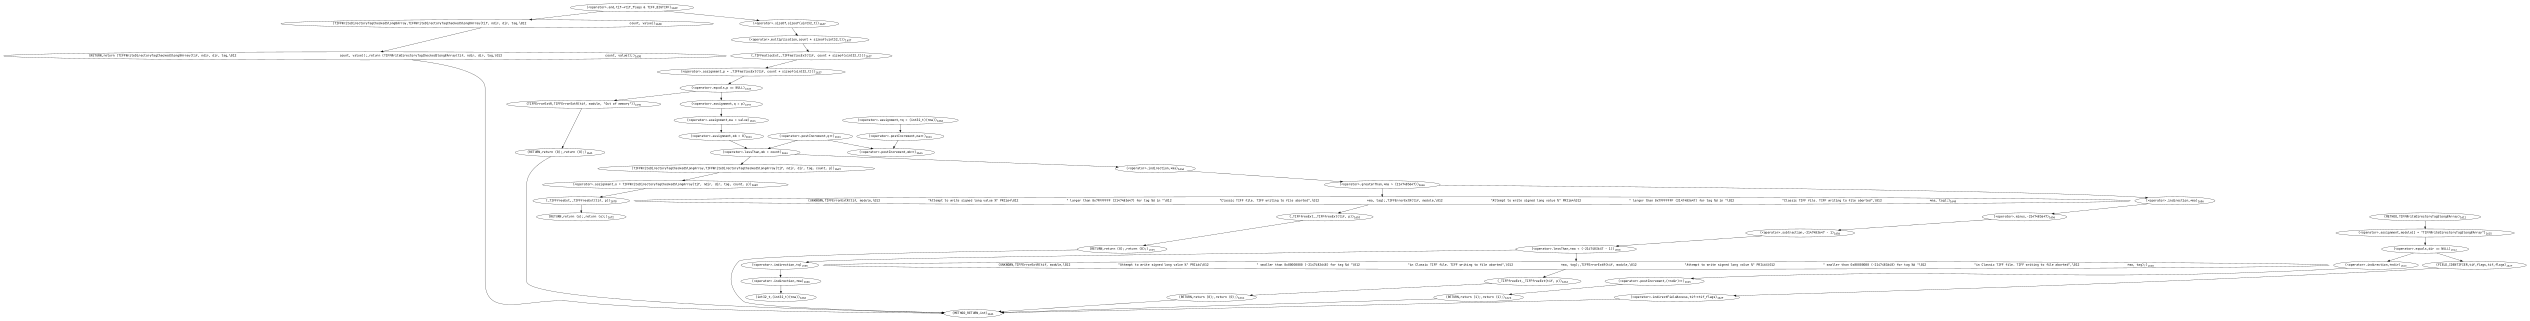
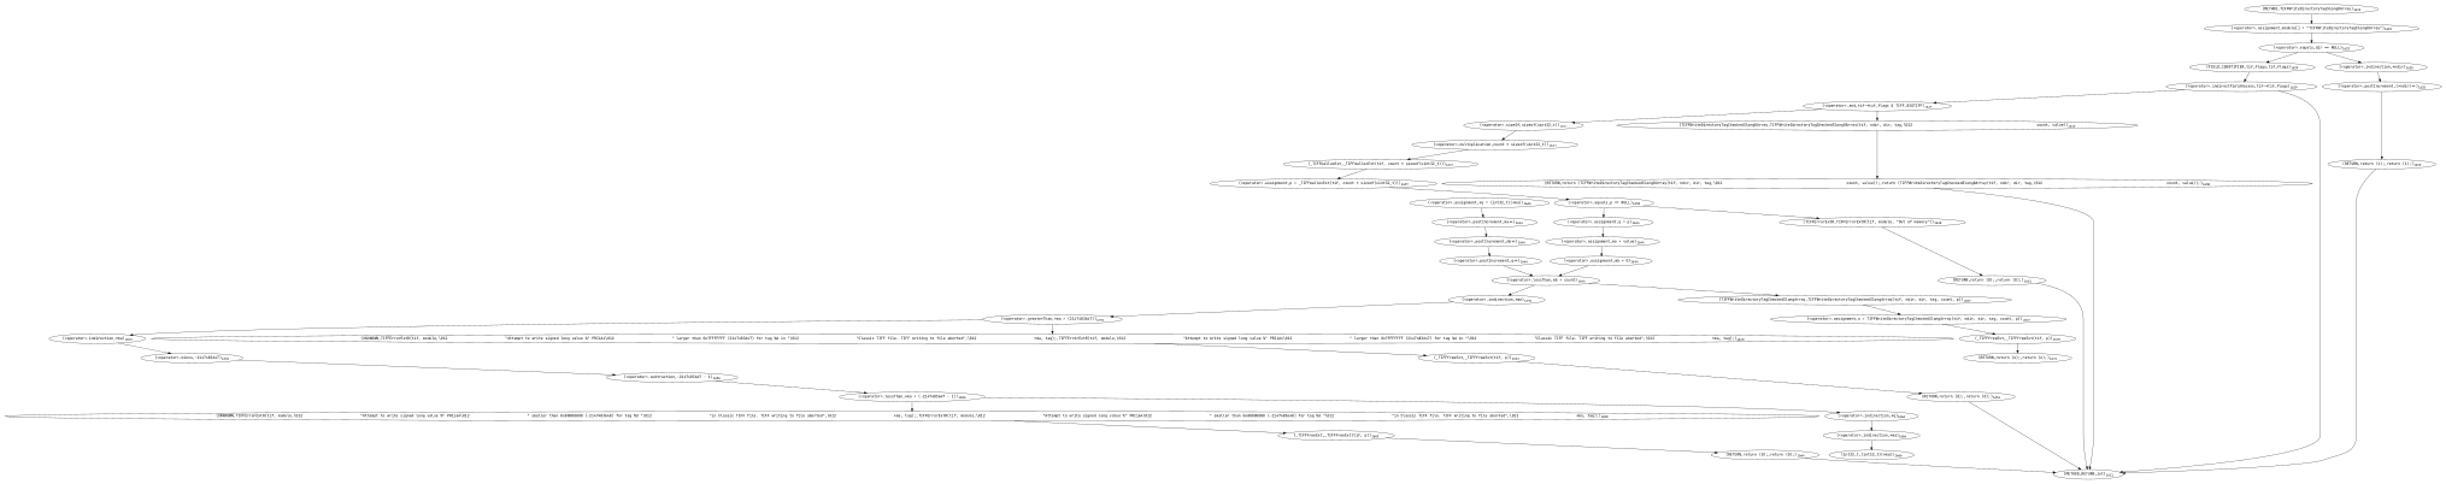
  digraph {
    fontname="JetBrains Mono"
    node [fontname="JetBrains Mono"]
    edge [fontname="JetBrains Mono"]
    n1 [label=<(&lt;operator&gt;.assignment,module[] = &quot;TIFFWriteDirectoryTagSlong8Array&quot;)<SUB>1615</SUB>>]
    n2 [label=<(&lt;operator&gt;.equals,dir == NULL)<SUB>1623</SUB>>]
    n3 [label=<(&lt;operator&gt;.indirection,*ndir)<SUB>1625</SUB>>]
    n4 [label=<(FIELD_IDENTIFIER,tif_flags,tif_flags)<SUB>1629</SUB>>]
    n5 [label=<(&lt;operator&gt;.assignment,p = _TIFFmallocExt(tif, count * sizeof(uint32_t)))<SUB>1637</SUB>>]
    n6 [label=<(&lt;operator&gt;.equals,p == NULL)<SUB>1638</SUB>>]
    n7 [label=<(TIFFErrorExtR,TIFFErrorExtR(tif, module, &quot;Out of memory&quot;))<SUB>1640</SUB>>]
    n8 [label=<(&lt;operator&gt;.assignment,q = p)<SUB>1644</SUB>>]
    n9 [label=<(&lt;operator&gt;.assignment,o = TIFFWriteDirectoryTagCheckedSlongArray(tif, ndir, dir, tag, count, p))<SUB>1669</SUB>>]
    n10 [label=<(_TIFFfreeExt,_TIFFfreeExt(tif, p))<SUB>1670</SUB>>]
    n11 [label=<(RETURN,return (o);,return (o);)<SUB>1672</SUB>>]
    n12 [label=<(METHOD_RETURN,int)<SUB>1611</SUB>>]
    n13 [label=<(&lt;operator&gt;.postIncrement,(*ndir)++)<SUB>1625</SUB>>]
    n14 [label=<(&lt;operator&gt;.indirectFieldAccess,tif-&gt;tif_flags)<SUB>1629</SUB>>]
    n15 [label=<(&lt;operator&gt;.and,tif-&gt;tif_flags &amp; TIFF_BIGTIFF)<SUB>1629</SUB>>]
    n16 [label=<(TIFFWriteDirectoryTagCheckedSlong8Array,TIFFWriteDirectoryTagCheckedSlong8Array(tif, ndir, dir, tag,\012                                                        count, value))<SUB>1630</SUB>>]
    n17 [label=<(&lt;operator&gt;.sizeOf,sizeof(uint32_t))<SUB>1637</SUB>>]
    n18 [label=<(RETURN,return (TIFFWriteDirectoryTagCheckedSlong8Array(tif, ndir, dir, tag,\012                                                        count, value));,return (TIFFWriteDirectoryTagCheckedSlong8Array(tif, ndir, dir, tag,\012                                                        count, value));)<SUB>1630</SUB>>]
    n19 [label=<(&lt;operator&gt;.multiplication,count * sizeof(uint32_t))<SUB>1637</SUB>>]
    n20 [label=<(_TIFFmallocExt,_TIFFmallocExt(tif, count * sizeof(uint32_t)))<SUB>1637</SUB>>]
    n21 [label=<(RETURN,return (0);,return (0);)<SUB>1641</SUB>>]
    n22 [label=<(&lt;operator&gt;.assignment,ma = value)<SUB>1644</SUB>>]
    n23 [label=<(&lt;operator&gt;.lessThan,mb &lt; count)<SUB>1644</SUB>>]
    n24 [label=<(TIFFWriteDirectoryTagCheckedSlongArray,TIFFWriteDirectoryTagCheckedSlongArray(tif, ndir, dir, tag, count, p))<SUB>1669</SUB>>]
    n25 [label=<(&lt;operator&gt;.indirection,*ma)<SUB>1646</SUB>>]
    n26 [label=<(&lt;operator&gt;.greaterThan,*ma &gt; (2147483647))<SUB>1646</SUB>>]
    n27 [label=<(RETURN,return (1);,return (1);)<SUB>1626</SUB>>]
    n28 [label=<(&lt;operator&gt;.postIncrement,ma++)<SUB>1644</SUB>>]
    n29 [label=<(&lt;operator&gt;.postIncrement,mb++)<SUB>1644</SUB>>]
    n30 [label=<(&lt;operator&gt;.postIncrement,q++)<SUB>1644</SUB>>]
    n31 [label=<(&lt;operator&gt;.assignment,*q = (int32_t)(*ma))<SUB>1666</SUB>>]
    n32 [label=<(&lt;operator&gt;.assignment,mb = 0)<SUB>1644</SUB>>]
    n33 [label=<(UNKNOWN,TIFFErrorExtR(tif, module,\012                          &quot;Attempt to write signed long value %&quot; PRIi64\012                          &quot; larger than 0x7FFFFFFF (2147483647) for tag %d in &quot;\012                          &quot;Classic TIFF file. TIFF writing to file aborted&quot;,\012                          *ma, tag);,TIFFErrorExtR(tif, module,\012                          &quot;Attempt to write signed long value %&quot; PRIi64\012                          &quot; larger than 0x7FFFFFFF (2147483647) for tag %d in &quot;\012                          &quot;Classic TIFF file. TIFF writing to file aborted&quot;,\012                          *ma, tag);)<SUB>1648</SUB>>]
    n34 [label=<(&lt;operator&gt;.indirection,*ma)<SUB>1656</SUB>>]
    n35 [label=<(_TIFFfreeExt,_TIFFfreeExt(tif, p))<SUB>1653</SUB>>]
    n36 [label=<(&lt;operator&gt;.minus,-2147483647)<SUB>1656</SUB>>]
    n37 [label=<(&lt;operator&gt;.indirection,*q)<SUB>1666</SUB>>]
    n38 [label=<(&lt;operator&gt;.indirection,*ma)<SUB>1666</SUB>>]
    n39 [label=<(int32_t,(int32_t)(*ma))<SUB>1666</SUB>>]
    n40 [label=<(RETURN,return (0);,return (0);)<SUB>1654</SUB>>]
    n41 [label=<(&lt;operator&gt;.lessThan,*ma &lt; (-2147483647 - 1))<SUB>1656</SUB>>]
    n42 [label=<(UNKNOWN,TIFFErrorExtR(tif, module,\012                          &quot;Attempt to write signed long value %&quot; PRIi64\012                          &quot; smaller than 0x80000000 (-2147483648) for tag %d &quot;\012                          &quot;in Classic TIFF file. TIFF writing to file aborted&quot;,\012                          *ma, tag);,TIFFErrorExtR(tif, module,\012                          &quot;Attempt to write signed long value %&quot; PRIi64\012                          &quot; smaller than 0x80000000 (-2147483648) for tag %d &quot;\012                          &quot;in Classic TIFF file. TIFF writing to file aborted&quot;,\012                          *ma, tag);)<SUB>1658</SUB>>]
    n43 [label=<(_TIFFfreeExt,_TIFFfreeExt(tif, p))<SUB>1663</SUB>>]
    n44 [label=<(&lt;operator&gt;.subtraction,-2147483647 - 1)<SUB>1656</SUB>>]
    n45 [label=<(RETURN,return (0);,return (0);)<SUB>1664</SUB>>]
    n46 [label=<(METHOD,TIFFWriteDirectoryTagSlong8Array)<SUB>1611</SUB>>]
    n1 -> n2
    n2 -> n3
    n2 -> n4
    n3 -> n13
    n4 -> n14
    n5 -> n6
    n6 -> n7
    n6 -> n8
    n7 -> n21
    n8 -> n22
    n9 -> n10
    n10 -> n11
    n13 -> n27
    n14 -> n12
+   n14 -> n15
    n15 -> n16
    n15 -> n17
    n16 -> n18
    n17 -> n19
    n18 -> n12
    n19 -> n20
    n20 -> n5
    n21 -> n12
    n22 -> n32
    n23 -> n24
    n23 -> n25
    n24 -> n9
    n25 -> n26
    n26 -> n33
    n26 -> n34
    n27 -> n12
    n28 -> n29
-   n30 -> n29
+   n29 -> n30
    n30 -> n23
    n31 -> n28
    n32 -> n23
    n33 -> n35
    n34 -> n36
    n35 -> n40
    n36 -> n44
    n37 -> n38
    n38 -> n39
    n40 -> n12
    n41 -> n37
    n41 -> n42
    n42 -> n43
    n43 -> n45
    n44 -> n41
    n45 -> n12
    n46 -> n1
  }
